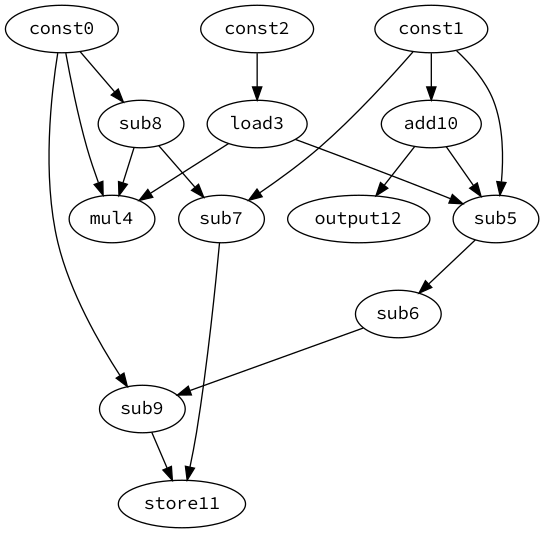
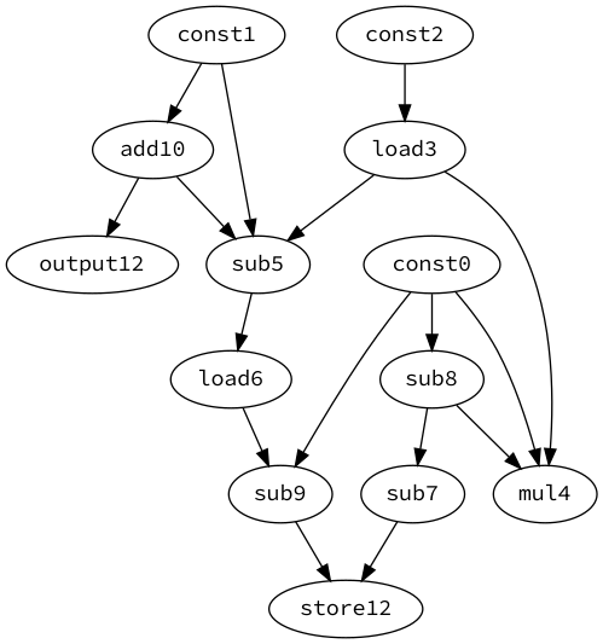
  digraph {
    fontname="Source Code Pro"
    node [fontname="Source Code Pro" opcode=sub]
    edge [fontname="Source Code Pro" operand=0]
    const0 [opcode=const]
    mul4 [opcode=mul]
    sub8
    sub9
    sub7
-   store11 [opcode=store]
+   store11 [opcode=store label=store12]
    const1 [opcode=const]
    sub5
    add10 [opcode=add]
-   sub6
+   sub6 [label=load6]
    output12 [opcode=output]
    const2 [opcode=const]
    load3 [opcode=load]
    const0 -> mul4
    const0 -> sub8
    const0 -> sub9
    sub8 -> mul4 [operand=1]
    sub8 -> sub7
    sub9 -> store11 [operand=1]
    sub7 -> store11
-   const1 -> sub7 [operand=1]
    const1 -> sub5
    const1 -> add10
    sub5 -> sub6 [operand=1]
    add10 -> sub5 [operand=1]
    add10 -> output12
    sub6 -> sub9 [operand=1]
    const2 -> load3
    load3 -> mul4 [operand=1]
    load3 -> sub5 [operand=1]
  }
